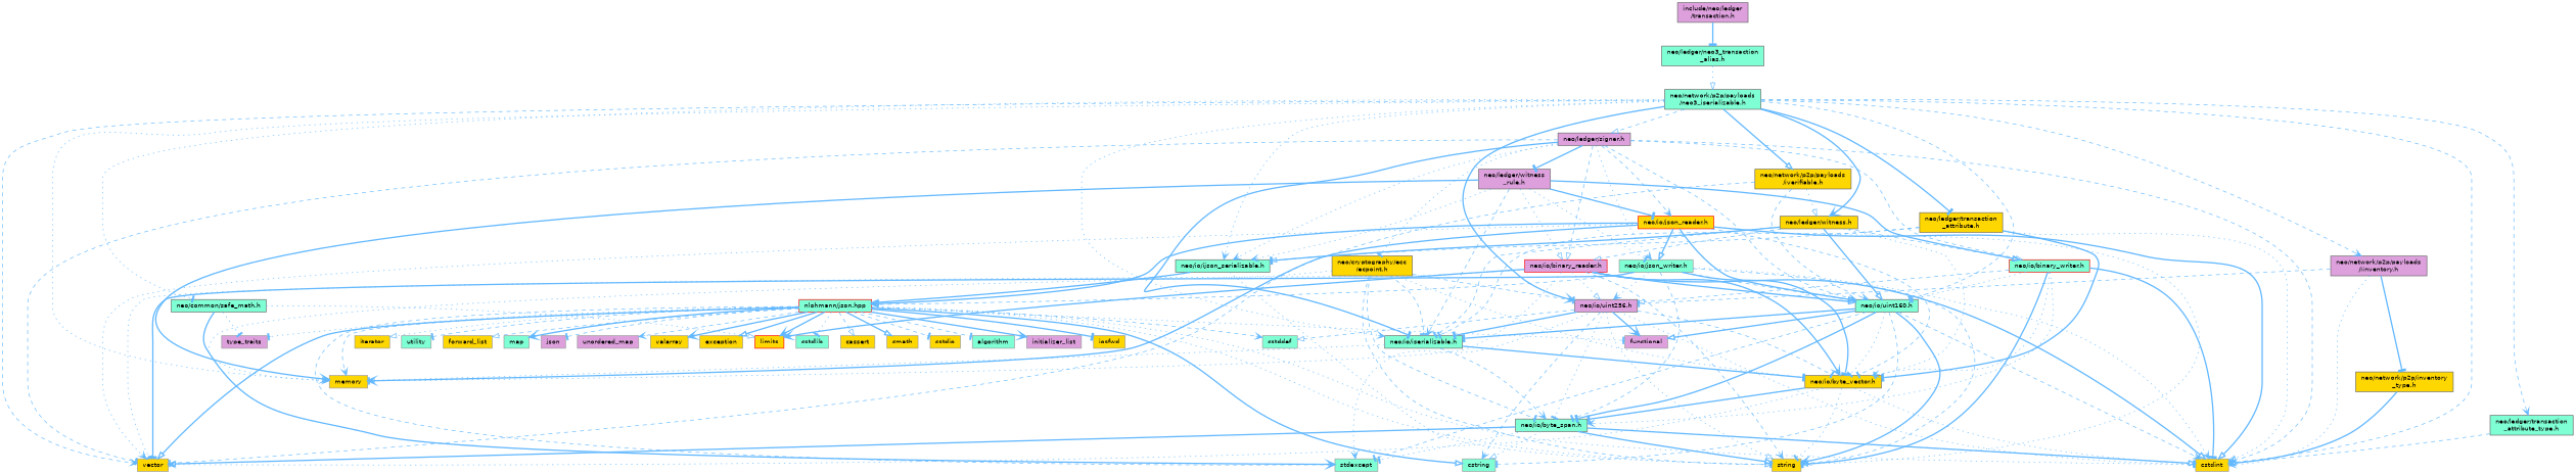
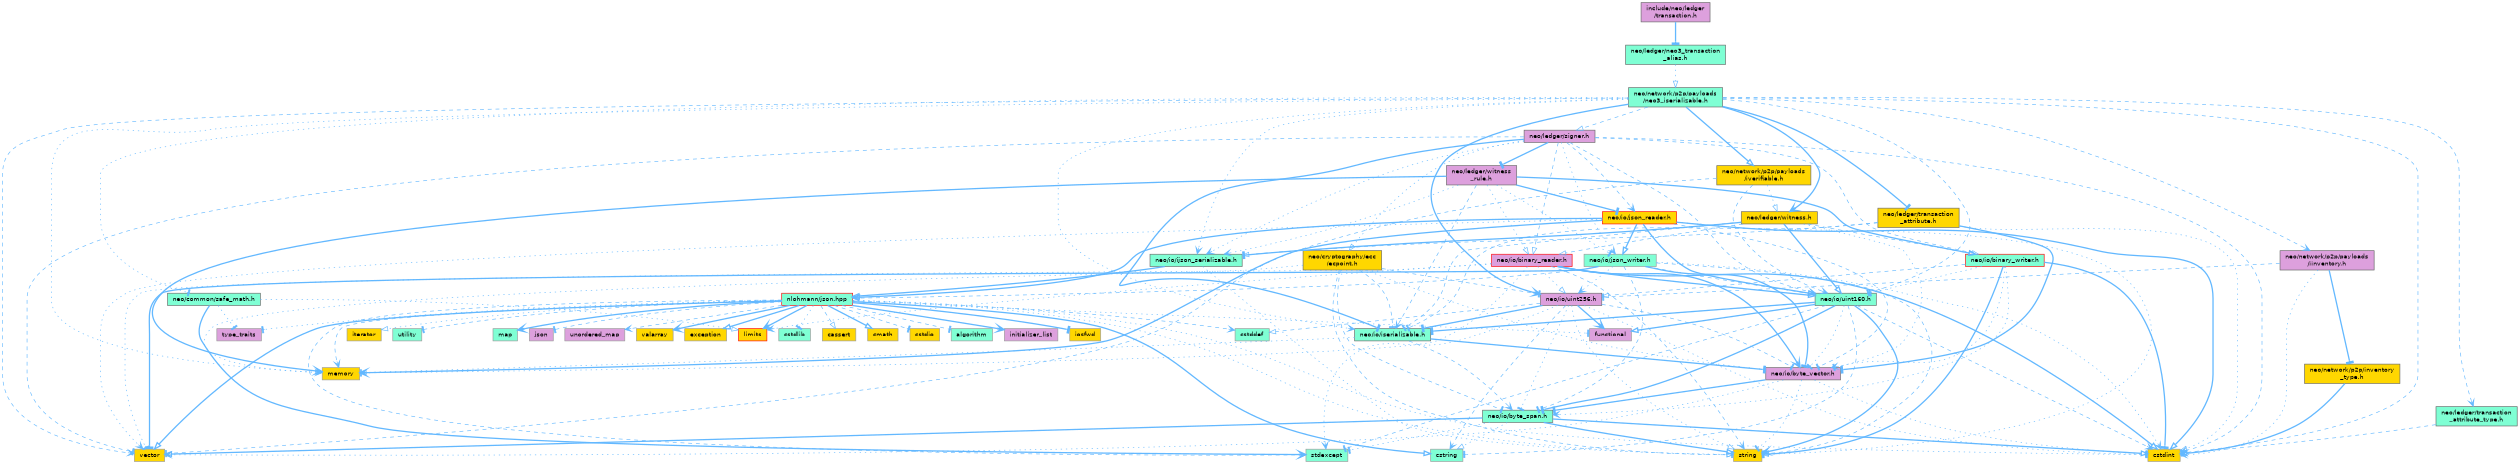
  digraph {
    node [color=grey60 fillcolor=gold fontname=Helvetica fontsize=10 shape=box style=filled]
    edge [arrowhead=tee color=steelblue1 fontname=Helvetica fontsize=10 labelfontname=Helvetica labelfontsize=10 style=dashed]
    n1 [color=gray40 fillcolor=plum fontcolor=black height=0.2 label="include/neo/ledger\l/transaction.h" width=0.4]
    n2 [color=grey40 fillcolor=aquamarine height=0.2 label="neo/ledger/neo3_transaction\l_alias.h" width=0.4]
    n3 [color=grey40 fillcolor=aquamarine height=0.2 label="neo/network/p2p/payloads\l/neo3_iserializable.h" width=0.4]
    n4 [color=grey40 fillcolor=aquamarine height=0.2 label="neo/common/safe_math.h" width=0.4]
    n5 [color=grey40 fillcolor=aquamarine height=0.2 label="neo/io/ijson_serializable.h" width=0.4]
    n6 [height=0.2 label=memory width=0.4]
    n7 [height=0.2 label=vector width=0.4]
    n8 [height=0.2 label=cstdint width=0.4]
    n9 [color=grey40 fillcolor=aquamarine height=0.2 label="neo/io/iserializable.h" width=0.4]
    n10 [color=grey40 fillcolor=aquamarine height=0.2 label="neo/io/uint160.h" width=0.4]
    n11 [color=grey40 fillcolor=plum height=0.2 label="neo/io/uint256.h" width=0.4]
    n12 [color=grey40 fillcolor=plum height=0.2 label="neo/ledger/signer.h" width=0.4]
    n13 [color=grey40 height=0.2 label="neo/ledger/transaction\l_attribute.h" width=0.4]
    n14 [color=grey40 fillcolor=aquamarine height=0.2 label="neo/ledger/transaction\l_attribute_type.h" width=0.4]
    n15 [color=grey40 height=0.2 label="neo/ledger/witness.h" width=0.4]
    n16 [color=grey40 fillcolor=plum height=0.2 label="neo/network/p2p/payloads\l/iinventory.h" width=0.4]
    n17 [color=grey40 height=0.2 label="neo/network/p2p/payloads\l/iverifiable.h" width=0.4]
    n18 [color=red height=0.2 label=limits width=0.4]
    n19 [fillcolor=aquamarine height=0.2 label=stdexcept width=0.4]
    n20 [fillcolor=plum height=0.2 label=type_traits width=0.4]
    n21 [color=red fillcolor=aquamarine height=0.2 label="nlohmann/json.hpp" width=0.4]
    n22 [height=0.2 label=string width=0.4]
    n23 [color=grey40 fillcolor=aquamarine height=0.2 label="neo/io/byte_span.h" width=0.4]
-   n24 [color=grey40 height=0.2 label="neo/io/byte_vector.h" width=0.4]
+   n24 [color=grey40 fillcolor=plum height=0.2 label="neo/io/byte_vector.h" width=0.4]
    n25 [fillcolor=plum height=0.2 label=functional width=0.4]
    n26 [fillcolor=aquamarine height=0.2 label=cstring width=0.4]
    n27 [fillcolor=aquamarine height=0.2 label=cstddef width=0.4]
    n28 [color=grey40 height=0.2 label="neo/cryptography/ecc\l/ecpoint.h" width=0.4]
    n29 [color=red fillcolor=plum height=0.2 label="neo/io/binary_reader.h" width=0.4]
    n30 [color=red fillcolor=aquamarine height=0.2 label="neo/io/binary_writer.h" width=0.4]
    n31 [color=red height=0.2 label="neo/io/json_reader.h" width=0.4]
    n32 [fillcolor=aquamarine height=0.2 label="neo/io/json_writer.h" width=0.4]
    n33 [color=grey40 fillcolor=plum height=0.2 label="neo/ledger/witness\l_rule.h" width=0.4]
    n34 [color=grey40 height=0.2 label="neo/network/p2p/inventory\l_type.h" width=0.4]
    n35 [fillcolor=aquamarine height=0.2 label=algorithm width=0.4]
    n36 [fillcolor=plum height=0.2 label=initializer_list width=0.4]
    n37 [height=0.2 label=iosfwd width=0.4]
    n38 [height=0.2 label=iterator width=0.4]
    n39 [fillcolor=aquamarine height=0.2 label=utility width=0.4]
-   n40 [height=0.2 label=forward_list width=0.4]
    n41 [fillcolor=aquamarine height=0.2 label=map width=0.4]
    n42 [fillcolor=plum height=0.2 label=json width=0.4]
    n43 [fillcolor=plum height=0.2 label=unordered_map width=0.4]
    n44 [height=0.2 label=valarray width=0.4]
    n45 [height=0.2 label=exception width=0.4]
    n46 [fillcolor=aquamarine height=0.2 label=cstdlib width=0.4]
    n47 [height=0.2 label=cassert width=0.4]
    n48 [height=0.2 label=cmath width=0.4]
    n49 [height=0.2 label=cstdio width=0.4]
    n1 -> n2 [style=bold]
    n2 -> n3 [arrowhead=onormal style=dotted]
    n3 -> n4 [style=dotted]
    n3 -> n5 [arrowhead=vee style=dotted]
    n3 -> n6 [arrowhead=onormal style=dotted]
    n3 -> n7 [arrowhead=vee]
    n3 -> n8
    n3 -> n9 [arrowhead=vee style=dotted]
    n3 -> n10
    n3 -> n11 [arrowhead=vee style=bold]
    n3 -> n12 [arrowhead=onormal]
    n3 -> n13 [style=bold]
    n3 -> n14 [arrowhead=vee]
    n3 -> n15 [arrowhead=vee style=bold]
    n3 -> n16 [arrowhead=vee]
    n3 -> n17 [arrowhead=onormal style=bold]
    n4 -> n18 [arrowhead=onormal style=dotted]
    n4 -> n19 [arrowhead=vee style=bold]
    n4 -> n20 [style=dotted]
    n5 -> n21 [arrowhead=onormal style=bold]
    n5 -> n22 [style=dotted]
    n9 -> n6 [arrowhead=onormal style=dotted]
    n9 -> n23 [arrowhead=vee]
    n9 -> n24 [style=bold]
    n10 -> n8 [arrowhead=vee]
    n10 -> n9 [style=bold]
    n10 -> n19
    n10 -> n22 [arrowhead=vee style=bold]
    n10 -> n23 [style=bold]
    n10 -> n24 [style=dotted]
    n10 -> n25 [arrowhead=onormal style=bold]
    n10 -> n26
    n11 -> n8 [style=dotted]
    n11 -> n9 [style=bold]
    n11 -> n19 [arrowhead=vee style=dotted]
    n11 -> n22 [arrowhead=onormal style=dotted]
    n11 -> n23 [style=dotted]
    n11 -> n24
    n11 -> n25 [arrowhead=vee style=bold]
    n11 -> n26 [arrowhead=vee]
    n11 -> n27 [arrowhead=onormal]
    n12 -> n5 [arrowhead=vee style=dotted]
    n12 -> n7
    n12 -> n8 [arrowhead=vee]
    n12 -> n9 [style=bold]
    n12 -> n10 [arrowhead=vee]
-   n12 -> n28 [style=dotted]
+   n12 -> n28 [arrowhead=onormal style=dotted]
    n12 -> n29 [arrowhead=onormal]
    n12 -> n30 [arrowhead=onormal]
    n12 -> n31 [arrowhead=vee]
    n12 -> n32 [arrowhead=vee style=dotted]
    n12 -> n33 [style=bold]
    n13 -> n5 [arrowhead=onormal]
    n13 -> n8 [arrowhead=onormal style=dotted]
    n13 -> n9
    n13 -> n24 [style=bold]
    n14 -> n8 [arrowhead=vee]
    n15 -> n5 [style=bold]
    n15 -> n9
    n15 -> n10 [arrowhead=onormal style=bold]
    n15 -> n24 [style=dotted]
    n15 -> n29 [arrowhead=onormal]
    n15 -> n30 [arrowhead=onormal]
    n16 -> n8 [arrowhead=vee style=dotted]
    n16 -> n11
    n16 -> n34 [style=bold]
    n17 -> n7
    n17 -> n10 [arrowhead=vee]
    n17 -> n15 [arrowhead=onormal style=dotted]
    n21 -> n6 [arrowhead=vee]
    n21 -> n7 [arrowhead=onormal style=bold]
    n21 -> n8 [style=dotted]
    n21 -> n18 [arrowhead=vee style=bold]
    n21 -> n19 [arrowhead=vee]
    n21 -> n20 [style=dotted]
    n21 -> n22 [arrowhead=onormal style=dotted]
    n21 -> n25 [style=dotted]
    n21 -> n26 [arrowhead=onormal style=bold]
    n21 -> n27 [arrowhead=vee]
    n21 -> n35
    n21 -> n36 [arrowhead=vee style=bold]
    n21 -> n37 [style=bold]
    n21 -> n38 [arrowhead=onormal style=dotted]
    n21 -> n39
-   n21 -> n40 [arrowhead=onormal]
    n21 -> n41 [arrowhead=vee style=bold]
    n21 -> n42
    n21 -> n43 [arrowhead=vee]
    n21 -> n44 [arrowhead=vee style=bold]
    n21 -> n45 [arrowhead=onormal style=bold]
    n21 -> n46 [style=dotted]
    n21 -> n47 [arrowhead=onormal]
    n21 -> n48 [arrowhead=onormal style=bold]
    n21 -> n49
    n23 -> n7 [arrowhead=onormal style=bold]
    n23 -> n8 [arrowhead=onormal style=bold]
    n23 -> n19 [style=dotted]
    n23 -> n22 [arrowhead=onormal style=bold]
    n23 -> n26 [arrowhead=onormal style=dotted]
    n24 -> n7 [arrowhead=vee style=dotted]
    n24 -> n8 [style=dotted]
    n24 -> n22 [style=dotted]
    n24 -> n23 [style=bold]
    n28 -> n6 [arrowhead=vee style=dotted]
    n28 -> n9
    n28 -> n11
    n28 -> n22 [arrowhead=onormal]
    n28 -> n23
    n28 -> n24 [style=dotted]
    n29 -> n6 [style=dotted]
    n29 -> n7 [style=dotted]
    n29 -> n8 [arrowhead=onormal style=bold]
    n29 -> n10 [arrowhead=onormal style=bold]
    n29 -> n11 [arrowhead=onormal style=dotted]
-   n29 -> n18 [arrowhead=vee style=bold]
+   n29 -> n18 [arrowhead=vee style=dotted]
    n29 -> n22 [arrowhead=vee]
    n29 -> n24 [arrowhead=vee style=bold]
    n30 -> n8 [style=bold]
    n30 -> n10 [style=dotted]
    n30 -> n11 [arrowhead=onormal]
    n30 -> n22 [style=bold]
    n30 -> n23 [arrowhead=vee style=dotted]
    n30 -> n24 [arrowhead=vee style=dotted]
    n31 -> n6 [arrowhead=vee style=bold]
    n31 -> n7 [arrowhead=vee style=dotted]
    n31 -> n8 [arrowhead=onormal style=bold]
    n31 -> n10 [arrowhead=onormal style=bold]
    n31 -> n21 [arrowhead=onormal style=bold]
    n31 -> n22 [arrowhead=onormal style=dotted]
    n31 -> n24
    n31 -> n32 [arrowhead=onormal style=bold]
    n32 -> n7 [style=bold]
    n32 -> n8 [arrowhead=vee style=dotted]
    n32 -> n10 [arrowhead=onormal]
    n32 -> n11 [arrowhead=vee style=dotted]
    n32 -> n21 [arrowhead=vee]
    n32 -> n22 [arrowhead=onormal]
    n32 -> n23
    n32 -> n24 [style=bold]
    n33 -> n5 [arrowhead=vee style=dotted]
    n33 -> n6 [arrowhead=vee style=bold]
    n33 -> n9 [arrowhead=vee]
    n33 -> n29 [arrowhead=onormal style=dotted]
    n33 -> n30 [arrowhead=onormal style=bold]
    n33 -> n31 [style=bold]
    n33 -> n32 [style=dotted]
    n34 -> n8 [arrowhead=onormal style=bold]
  }
